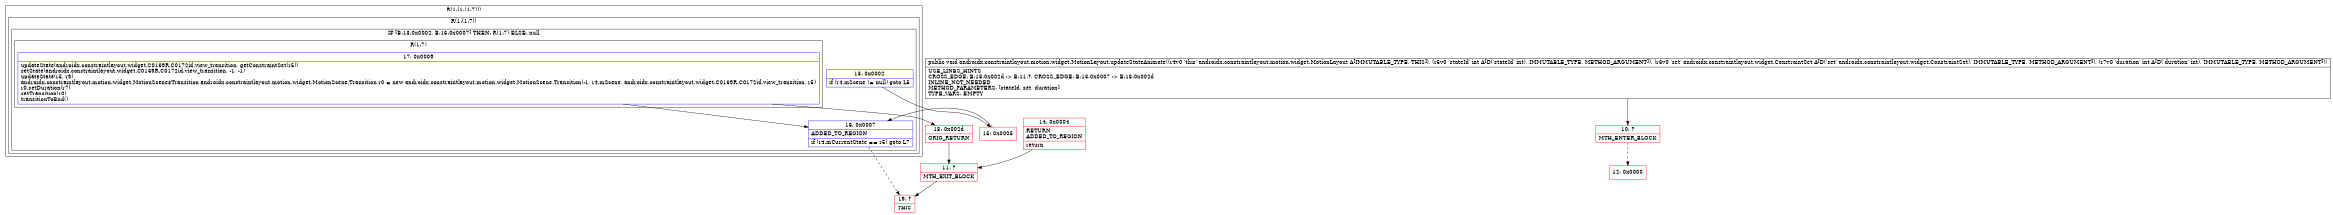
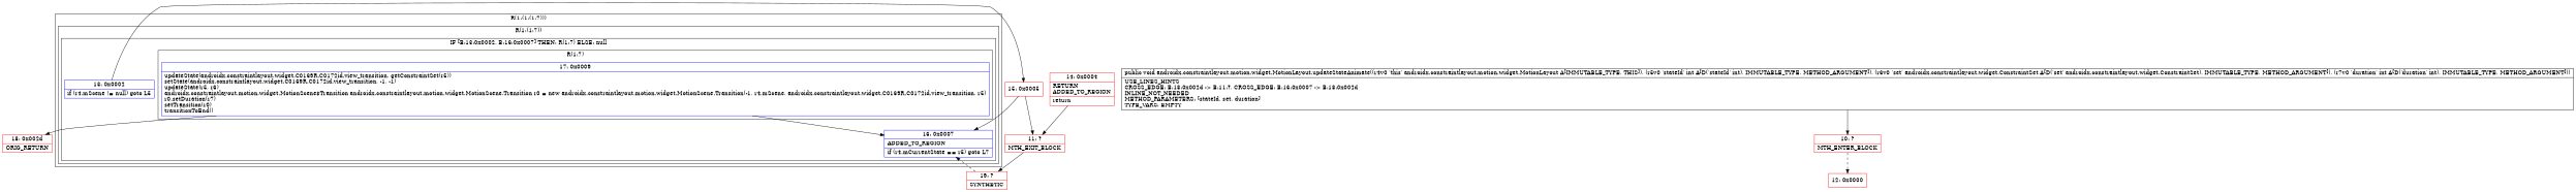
  digraph {
    node [color=red shape=record]
-   n1 [color=blue label="{17\:\ 0x0009|updateState(androidx.constraintlayout.widget.C0169R.C0172id.view_transition, getConstraintSet(r5))\lsetState(androidx.constraintlayout.widget.C0169R.C0172id.view_transition, \-1, \-1)\lupdateState(r5, r9)\landroidx.constraintlayout.motion.widget.MotionScene$Transition androidx.constraintlayout.motion.widget.MotionScene.Transition r0 = new androidx.constraintlayout.motion.widget.MotionScene.Transition(\-1, r4.mScene, androidx.constraintlayout.widget.C0169R.C0172id.view_transition, r5)\lr0.setDuration(r7)\lsetTransition(r0)\ltransitionToEnd()\l}"]
+   n1 [color=blue label="{17\:\ 0x0009|updateState(androidx.constraintlayout.widget.C0169R.C0172id.view_transition, getConstraintSet(r5))\lsetState(androidx.constraintlayout.widget.C0169R.C0172id.view_transition, \-1, \-1)\lupdateState(r5, r6)\landroidx.constraintlayout.motion.widget.MotionScene$Transition androidx.constraintlayout.motion.widget.MotionScene.Transition r0 = new androidx.constraintlayout.motion.widget.MotionScene.Transition(\-1, r4.mScene, androidx.constraintlayout.widget.C0169R.C0172id.view_transition, r5)\lr0.setDuration(r7)\lsetTransition(r0)\ltransitionToEnd()\l}"]
    n2 [color=blue label="{13\:\ 0x0002|if (r4.mScene != null) goto L5\l}"]
    n3 [color=blue label="{16\:\ 0x0007|ADDED_TO_REGION\l|if (r4.mCurrentState == r5) goto L7\l}"]
    n4 [label="{18\:\ 0x002d|ORIG_RETURN\l}"]
    n5 [label="{15\:\ 0x0005}"]
-   n6 [label="{19\:\ ?|THIS\l}"]
+   n6 [label="{19\:\ ?|SYNTHETIC\l}"]
    n7 [label="{14\:\ 0x0004|RETURN\lADDED_TO_REGION\l|return\l}"]
    n8 [label="{11\:\ ?|MTH_EXIT_BLOCK\l}"]
    n9 [label="{10\:\ ?|MTH_ENTER_BLOCK\l}"]
    n10 [label="{12\:\ 0x0000}"]
    n11 [label="{public void androidx.constraintlayout.motion.widget.MotionLayout.updateStateAnimate((r4v0 'this' androidx.constraintlayout.motion.widget.MotionLayout A[IMMUTABLE_TYPE, THIS]), (r5v0 'stateId' int A[D('stateId' int), IMMUTABLE_TYPE, METHOD_ARGUMENT]), (r6v0 'set' androidx.constraintlayout.widget.ConstraintSet A[D('set' androidx.constraintlayout.widget.ConstraintSet), IMMUTABLE_TYPE, METHOD_ARGUMENT]), (r7v0 'duration' int A[D('duration' int), IMMUTABLE_TYPE, METHOD_ARGUMENT]))  | USE_LINES_HINTS\lCROSS_EDGE: B:18:0x002d \-\> B:11:?, CROSS_EDGE: B:16:0x0007 \-\> B:18:0x002d\lINLINE_NOT_NEEDED\lMETHOD_PARAMETERS: [stateId, set, duration]\lTYPE_VARS: EMPTY\l}" color=""]
    subgraph cluster_1 {
      label="R(1:(1:(1:7)))"
      subgraph cluster_2 {
        label="R(1:(1:7))"
        subgraph cluster_3 {
          label="IF [B:13:0x0002, B:16:0x0007] THEN: R(1:7) ELSE: null"
          n2
          n3
          subgraph cluster_4 {
            label="R(1:7)"
            n1
          }
        }
      }
    }
    n1 -> n3
    n1 -> n4
    n2 -> n5
-   n3 -> n6 [style=dashed]
-   n4 -> n8
+   n6 -> n3 [style=dashed]
+   n5 -> n8
    n5 -> n3
    n7 -> n8
    n8 -> n6
    n9 -> n10 [style=dashed]
    n11 -> n9
  }
